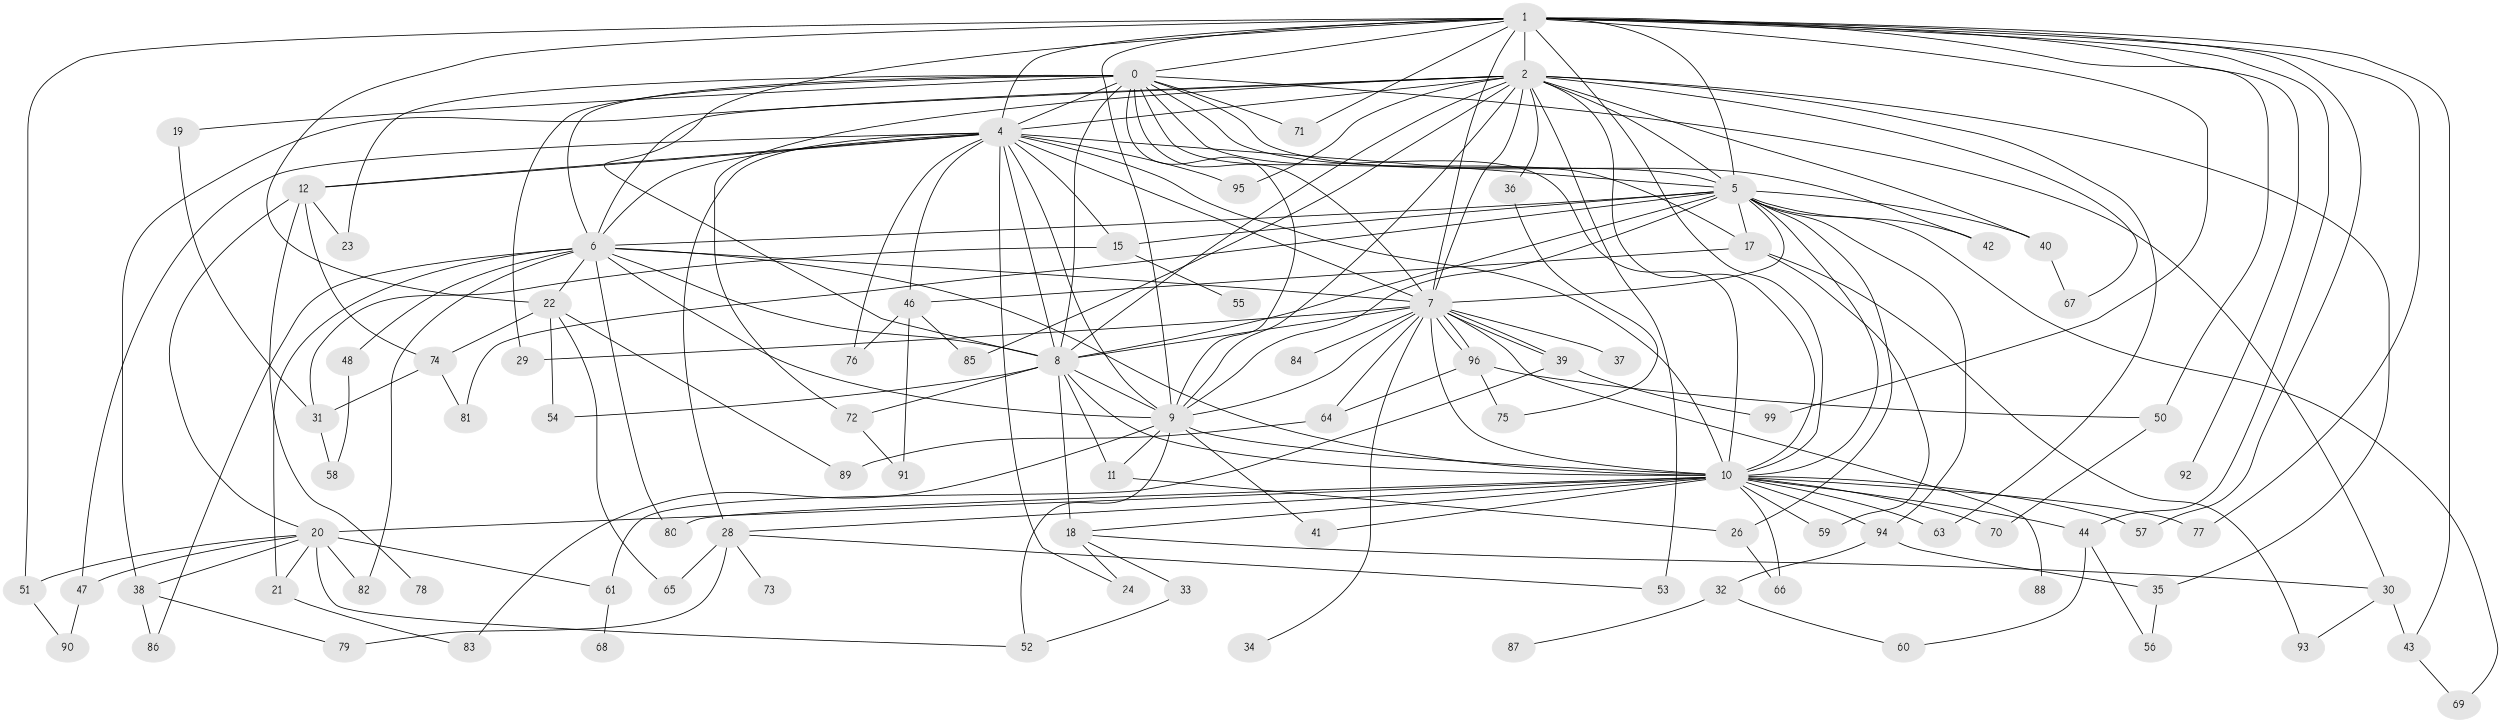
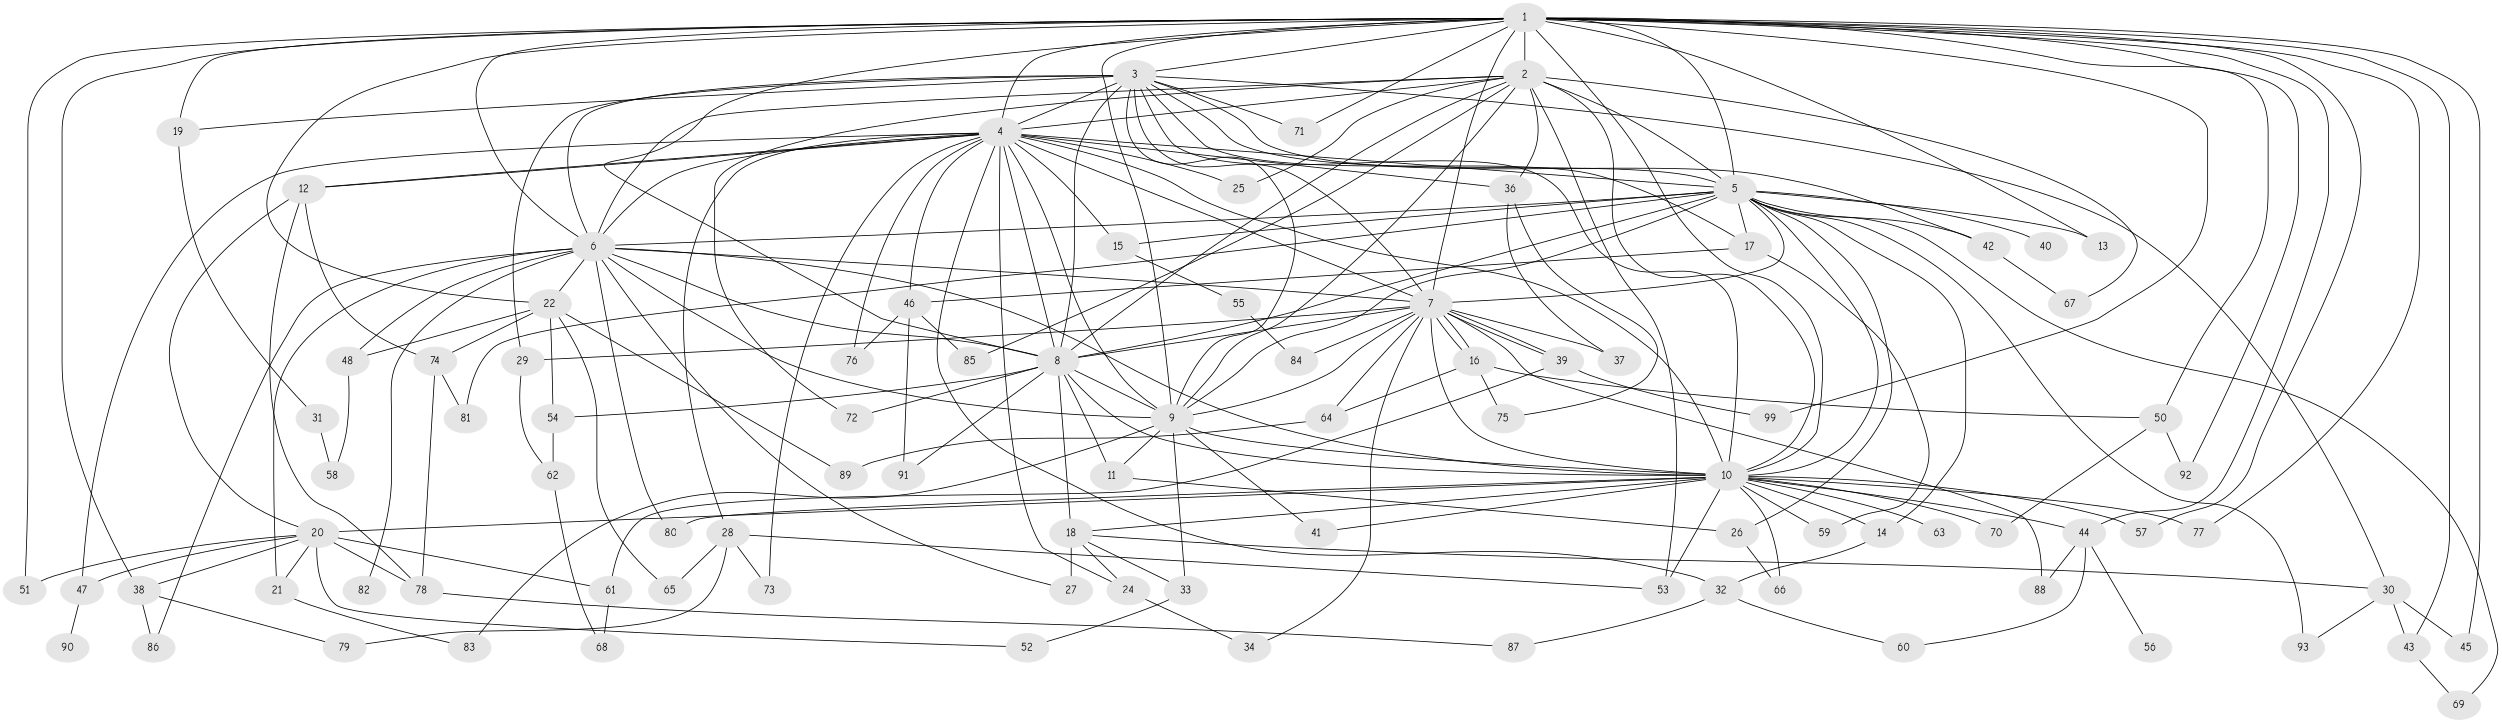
  graph {
    fontname="Comic Neue"
    node [color=gray90 fontname="Comic Neue" style=filled]
    edge [fontname="Comic Neue"]
    1
    2
-   3 [label=0]
+   3
    4
    5
    6
    7
    8
    9
    10
+   13
    19
    22
    38
    43
    44
+   45
    n18 [label=99]
    50
    51
    57
    71
    77
    92
-   25 [label=95]
-   35
+   25
    36
    40
    53
    63
    67
    72
    85
    17
-   23
    29
    30
    42
    12
    15
    24
    28
    32
    46
    47
    73
    76
-   14 [label=94]
+   14
    26
    69
    81
    93
    21
+   27
    48
    80
    82
    86
-   16 [label=96]
+   16
    34
    37
    39
    64
    84
    88
    11
    18
    54
    91
    33
    41
    83
    20
    59
    66
    70
    31
    89
    74
    65
    79
    60
    56
    90
    75
+   62
    78
    55
    87
    58
    61
    52
    68
    1 -- 2
    1 -- 3
    1 -- 4
    1 -- 5
+   1 -- 6
    1 -- 7
    1 -- 8
    1 -- 9
    1 -- 10
+   1 -- 13
+   1 -- 19
    1 -- 22
-   2 -- 38
+   1 -- 38
    1 -- 43
    1 -- 44
+   1 -- 45
    1 -- n18
    1 -- 50
    1 -- 51
    1 -- 57
    1 -- 71
    1 -- 77
    1 -- 92
    2 -- 4
    2 -- 5
    2 -- 6
-   2 -- 7
    2 -- 8
    2 -- 9
    2 -- 10
    2 -- 25
-   2 -- 35
    2 -- 36
-   2 -- 40
    2 -- 53
-   2 -- 63
    2 -- 67
    2 -- 72
    2 -- 85
    3 -- 4
    3 -- 5
    3 -- 6
    3 -- 7
    3 -- 8
    3 -- 9
    3 -- 10
    3 -- 19
    3 -- 71
    3 -- 17
-   3 -- 23
    3 -- 29
    3 -- 30
    3 -- 42
    4 -- 5
    4 -- 6
    4 -- 7
    4 -- 8
    4 -- 9
    4 -- 10
    4 -- 25
+   4 -- 36
    4 -- 12
    4 -- 12
    4 -- 15
    4 -- 24
    4 -- 28
+   4 -- 32
    4 -- 46
    4 -- 47
+   4 -- 73
    4 -- 76
    5 -- 6
    5 -- 7
    5 -- 8
    5 -- 9
    5 -- 10
+   5 -- 13
    5 -- 40
    5 -- 17
    5 -- 42
    5 -- 15
    5 -- 14
    5 -- 26
    5 -- 69
    5 -- 81
-   17 -- 93
+   5 -- 93
    6 -- 7
    6 -- 8
    6 -- 9
    6 -- 10
    6 -- 22
    6 -- 21
+   6 -- 27
    6 -- 48
    6 -- 80
    6 -- 82
    6 -- 86
    7 -- 8
    7 -- 9
    7 -- 10
    7 -- 29
    7 -- 16
    7 -- 16
    7 -- 34
    7 -- 37
    7 -- 39
    7 -- 39
    7 -- 64
    7 -- 84
    7 -- 88
    8 -- 9
    8 -- 10
    8 -- 72
    8 -- 11
    8 -- 18
    8 -- 54
-   72 -- 91
+   8 -- 91
    9 -- 10
    9 -- 11
-   9 -- 52
+   9 -- 33
    9 -- 41
    9 -- 83
    10 -- 44
    10 -- 57
    10 -- 77
    10 -- 63
-   10 -- 28
+   10 -- 53
    10 -- 14
    10 -- 80
    10 -- 18
    10 -- 41
    10 -- 20
    10 -- 59
    10 -- 66
    10 -- 70
    19 -- 31
+   22 -- 48
    22 -- 54
    22 -- 89
    22 -- 74
    22 -- 65
    38 -- 86
    38 -- 79
    43 -- 69
+   44 -- 88
    44 -- 60
    44 -- 56
+   50 -- 92
    50 -- 70
-   51 -- 90
-   35 -- 56
+   36 -- 37
    36 -- 75
    17 -- 46
    17 -- 59
+   29 -- 62
    30 -- 43
+   30 -- 45
    30 -- 93
-   40 -- 67
-   12 -- 23
+   42 -- 67
    12 -- 20
    12 -- 74
    12 -- 78
-   15 -- 31
    15 -- 55
+   24 -- 34
    28 -- 53
    28 -- 73
    28 -- 65
    28 -- 79
    32 -- 60
    32 -- 87
    46 -- 85
    46 -- 76
    46 -- 91
    47 -- 90
-   14 -- 35
    14 -- 32
    26 -- 66
    21 -- 83
    48 -- 58
    16 -- 50
    16 -- 64
    16 -- 75
    39 -- n18
    39 -- 61
    64 -- 89
    11 -- 26
    18 -- 30
    18 -- 24
+   18 -- 27
    18 -- 33
+   54 -- 62
    33 -- 52
    20 -- 38
    20 -- 51
    20 -- 47
    20 -- 21
-   20 -- 82
+   20 -- 78
    20 -- 61
    20 -- 52
    31 -- 58
    74 -- 81
-   74 -- 31
+   74 -- 78
+   62 -- 68
+   78 -- 87
+   55 -- 84
    61 -- 68
  }
